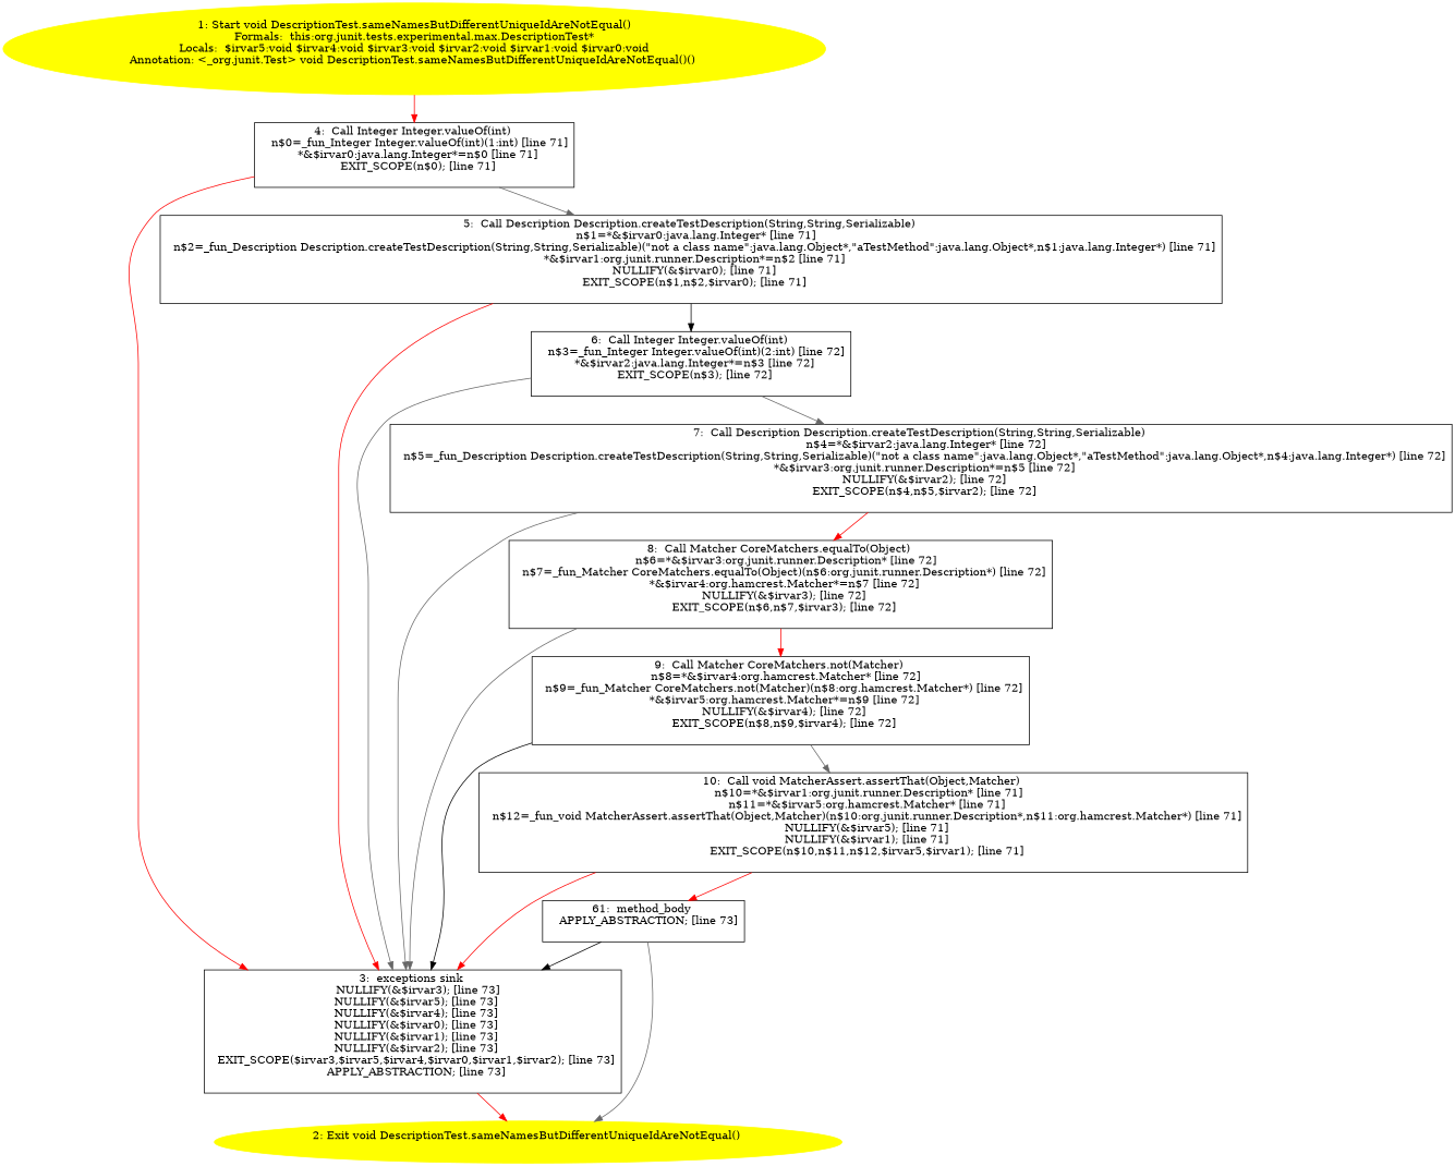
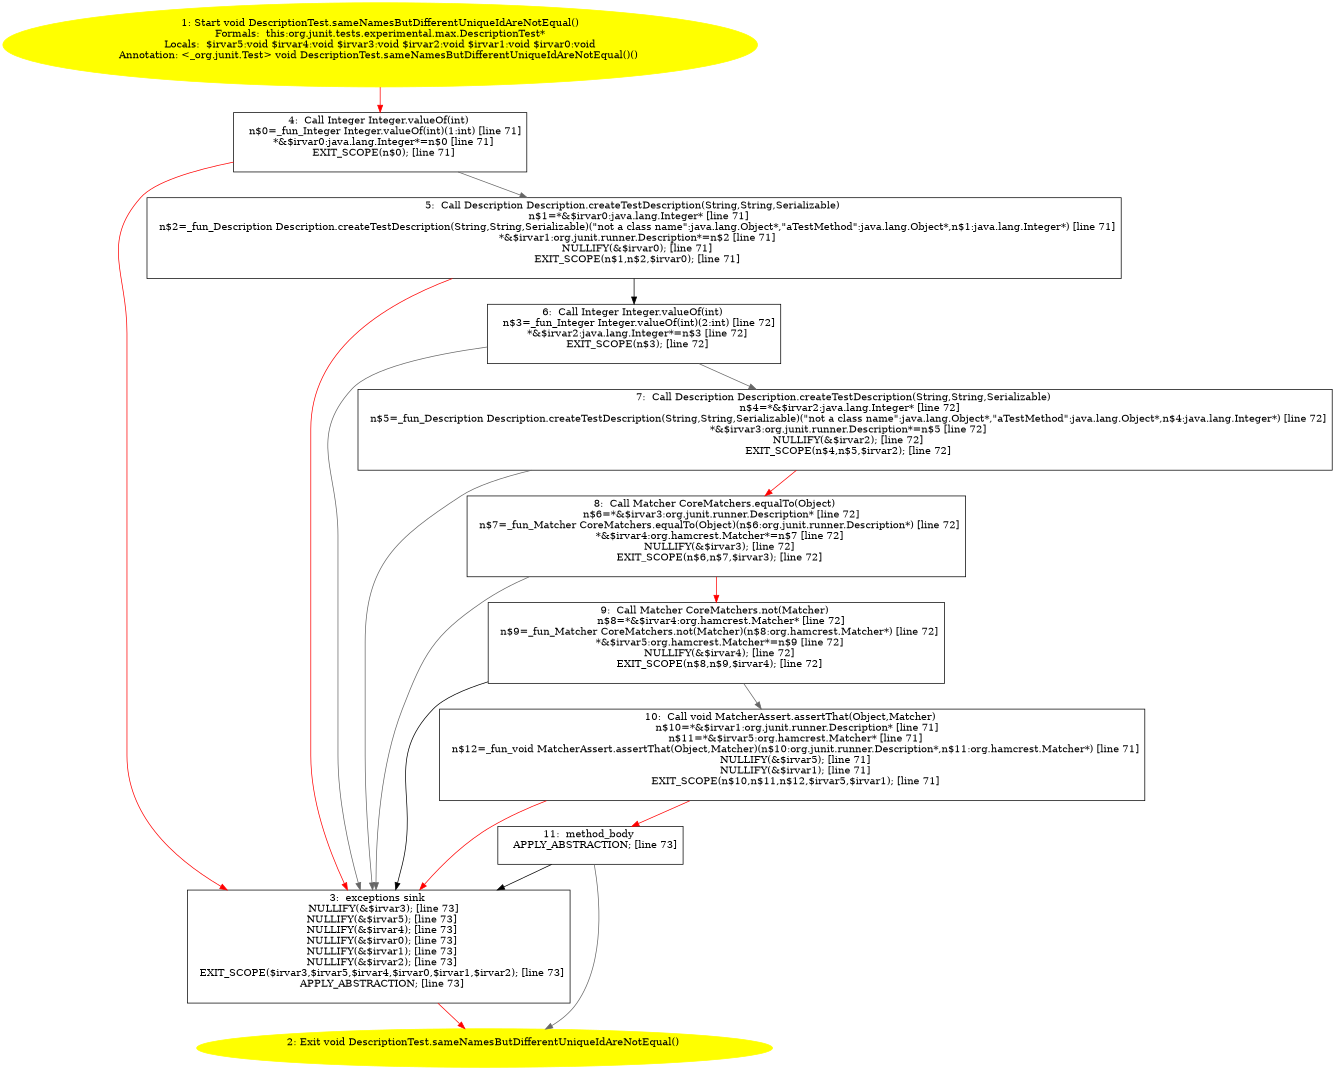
  digraph {
    node [shape=box]
    edge [color=red]
    n1 [color=yellow label="1: Start void DescriptionTest.sameNamesButDifferentUniqueIdAreNotEqual()\nFormals:  this:org.junit.tests.experimental.max.DescriptionTest*\nLocals:  $irvar5:void $irvar4:void $irvar3:void $irvar2:void $irvar1:void $irvar0:void\nAnnotation: <_org.junit.Test> void DescriptionTest.sameNamesButDifferentUniqueIdAreNotEqual()() \n  " style=filled shape=""]
    n2 [label="4:  Call Integer Integer.valueOf(int) \n   n$0=_fun_Integer Integer.valueOf(int)(1:int) [line 71]\n  *&$irvar0:java.lang.Integer*=n$0 [line 71]\n  EXIT_SCOPE(n$0); [line 71]\n "]
    n3 [label="3:  exceptions sink \n   NULLIFY(&$irvar3); [line 73]\n  NULLIFY(&$irvar5); [line 73]\n  NULLIFY(&$irvar4); [line 73]\n  NULLIFY(&$irvar0); [line 73]\n  NULLIFY(&$irvar1); [line 73]\n  NULLIFY(&$irvar2); [line 73]\n  EXIT_SCOPE($irvar3,$irvar5,$irvar4,$irvar0,$irvar1,$irvar2); [line 73]\n  APPLY_ABSTRACTION; [line 73]\n "]
    n4 [label="5:  Call Description Description.createTestDescription(String,String,Serializable) \n   n$1=*&$irvar0:java.lang.Integer* [line 71]\n  n$2=_fun_Description Description.createTestDescription(String,String,Serializable)(\"not a class name\":java.lang.Object*,\"aTestMethod\":java.lang.Object*,n$1:java.lang.Integer*) [line 71]\n  *&$irvar1:org.junit.runner.Description*=n$2 [line 71]\n  NULLIFY(&$irvar0); [line 71]\n  EXIT_SCOPE(n$1,n$2,$irvar0); [line 71]\n "]
    n5 [color=yellow label="2: Exit void DescriptionTest.sameNamesButDifferentUniqueIdAreNotEqual() \n  " style=filled shape=""]
    n6 [label="6:  Call Integer Integer.valueOf(int) \n   n$3=_fun_Integer Integer.valueOf(int)(2:int) [line 72]\n  *&$irvar2:java.lang.Integer*=n$3 [line 72]\n  EXIT_SCOPE(n$3); [line 72]\n "]
    n7 [label="7:  Call Description Description.createTestDescription(String,String,Serializable) \n   n$4=*&$irvar2:java.lang.Integer* [line 72]\n  n$5=_fun_Description Description.createTestDescription(String,String,Serializable)(\"not a class name\":java.lang.Object*,\"aTestMethod\":java.lang.Object*,n$4:java.lang.Integer*) [line 72]\n  *&$irvar3:org.junit.runner.Description*=n$5 [line 72]\n  NULLIFY(&$irvar2); [line 72]\n  EXIT_SCOPE(n$4,n$5,$irvar2); [line 72]\n "]
    n8 [label="8:  Call Matcher CoreMatchers.equalTo(Object) \n   n$6=*&$irvar3:org.junit.runner.Description* [line 72]\n  n$7=_fun_Matcher CoreMatchers.equalTo(Object)(n$6:org.junit.runner.Description*) [line 72]\n  *&$irvar4:org.hamcrest.Matcher*=n$7 [line 72]\n  NULLIFY(&$irvar3); [line 72]\n  EXIT_SCOPE(n$6,n$7,$irvar3); [line 72]\n "]
    n9 [label="9:  Call Matcher CoreMatchers.not(Matcher) \n   n$8=*&$irvar4:org.hamcrest.Matcher* [line 72]\n  n$9=_fun_Matcher CoreMatchers.not(Matcher)(n$8:org.hamcrest.Matcher*) [line 72]\n  *&$irvar5:org.hamcrest.Matcher*=n$9 [line 72]\n  NULLIFY(&$irvar4); [line 72]\n  EXIT_SCOPE(n$8,n$9,$irvar4); [line 72]\n "]
    n10 [label="10:  Call void MatcherAssert.assertThat(Object,Matcher) \n   n$10=*&$irvar1:org.junit.runner.Description* [line 71]\n  n$11=*&$irvar5:org.hamcrest.Matcher* [line 71]\n  n$12=_fun_void MatcherAssert.assertThat(Object,Matcher)(n$10:org.junit.runner.Description*,n$11:org.hamcrest.Matcher*) [line 71]\n  NULLIFY(&$irvar5); [line 71]\n  NULLIFY(&$irvar1); [line 71]\n  EXIT_SCOPE(n$10,n$11,n$12,$irvar5,$irvar1); [line 71]\n "]
-   n11 [label="61:  method_body \n   APPLY_ABSTRACTION; [line 73]\n "]
+   n11 [label="11:  method_body \n   APPLY_ABSTRACTION; [line 73]\n "]
    n1 -> n2
    n2 -> n3
    n2 -> n4 [color=gray40]
    n3 -> n5
    n4 -> n3
    n4 -> n6 [color=black]
    n6 -> n3 [color=gray40]
    n6 -> n7 [color=gray40]
    n7 -> n3 [color=gray40]
    n7 -> n8
    n8 -> n3 [color=gray40]
    n8 -> n9
    n9 -> n3 [color=black]
    n9 -> n10 [color=gray40]
    n10 -> n3
    n10 -> n11
    n11 -> n3 [color=black]
    n11 -> n5 [color=gray40]
  }
